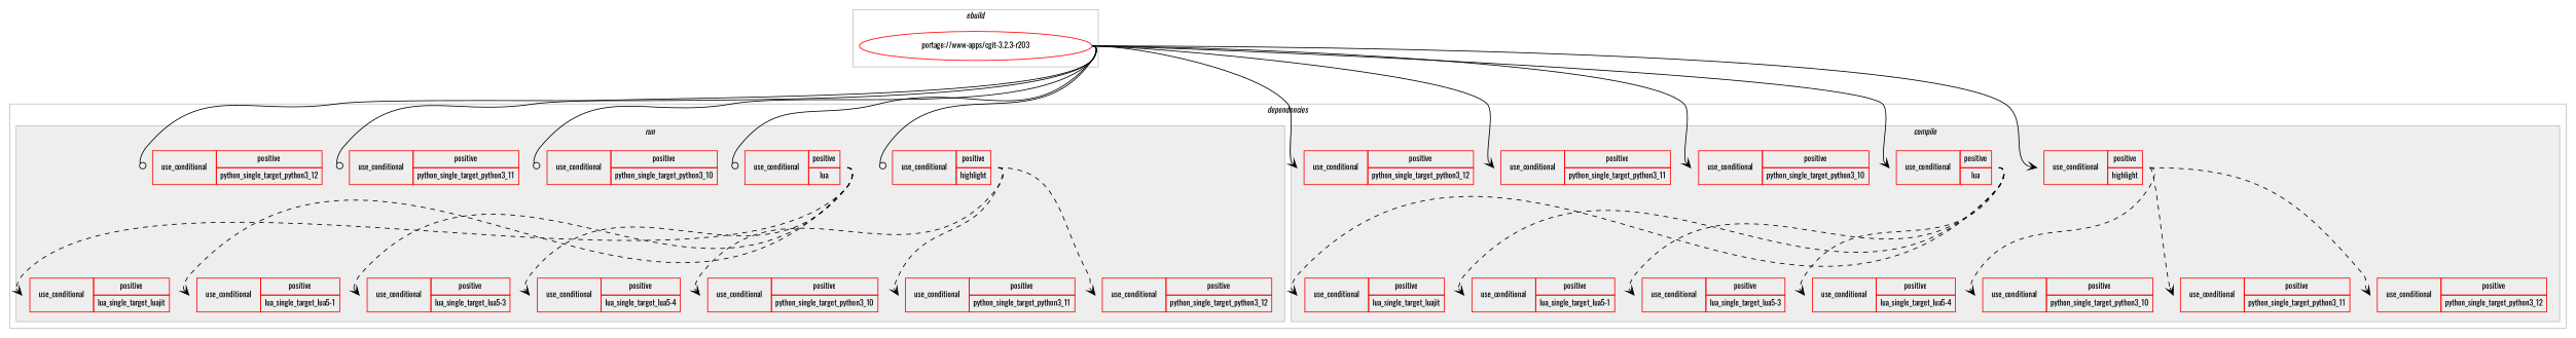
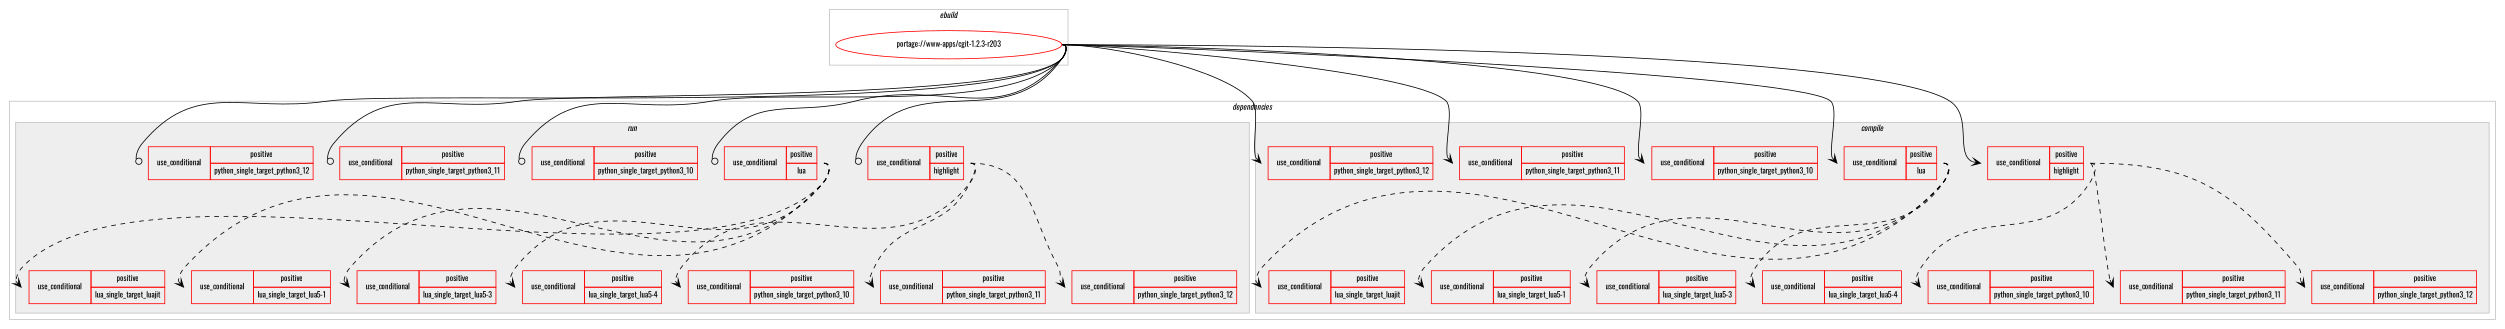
  digraph {
    compound=true
    concentrate=true
    fontname=Oswald
    fontsize=10
    newrank=true
    rankdir=TB
    ranksep=1.5
    node [color=red fontname=Oswald fontsize=10 shape=none]
    edge [arrowhead=vee headport=w style=dashed tailport=e weight=20 fontname=Oswald]
-   n1 [label="portage://www-apps/cgit-3.2.3-r203" width=4 shape=""]
+   n1 [label="portage://www-apps/cgit-1.2.3-r203" width=4 shape=""]
    n2 [label=<<TABLE BORDER="0" CELLBORDER="1" CELLSPACING="0" CELLPADDING="4"><TR><TD ROWSPAN="3" CELLPADDING="10">use_conditional</TD></TR><TR><TD>positive</TD></TR><TR><TD>python_single_target_python3_10</TD></TR></TABLE>>]
    n3 [label=<<TABLE BORDER="0" CELLBORDER="1" CELLSPACING="0" CELLPADDING="4"><TR><TD ROWSPAN="3" CELLPADDING="10">use_conditional</TD></TR><TR><TD>positive</TD></TR><TR><TD>python_single_target_python3_11</TD></TR></TABLE>>]
    n4 [label=<<TABLE BORDER="0" CELLBORDER="1" CELLSPACING="0" CELLPADDING="4"><TR><TD ROWSPAN="3" CELLPADDING="10">use_conditional</TD></TR><TR><TD>positive</TD></TR><TR><TD>python_single_target_python3_12</TD></TR></TABLE>>]
    n5 [label=<<TABLE BORDER="0" CELLBORDER="1" CELLSPACING="0" CELLPADDING="4"><TR><TD ROWSPAN="3" CELLPADDING="10">use_conditional</TD></TR><TR><TD>positive</TD></TR><TR><TD>highlight</TD></TR></TABLE>>]
    n6 [label=<<TABLE BORDER="0" CELLBORDER="1" CELLSPACING="0" CELLPADDING="4"><TR><TD ROWSPAN="3" CELLPADDING="10">use_conditional</TD></TR><TR><TD>positive</TD></TR><TR><TD>lua_single_target_luajit</TD></TR></TABLE>>]
    n7 [label=<<TABLE BORDER="0" CELLBORDER="1" CELLSPACING="0" CELLPADDING="4"><TR><TD ROWSPAN="3" CELLPADDING="10">use_conditional</TD></TR><TR><TD>positive</TD></TR><TR><TD>lua_single_target_lua5-1</TD></TR></TABLE>>]
    n8 [label=<<TABLE BORDER="0" CELLBORDER="1" CELLSPACING="0" CELLPADDING="4"><TR><TD ROWSPAN="3" CELLPADDING="10">use_conditional</TD></TR><TR><TD>positive</TD></TR><TR><TD>lua_single_target_lua5-3</TD></TR></TABLE>>]
    n9 [label=<<TABLE BORDER="0" CELLBORDER="1" CELLSPACING="0" CELLPADDING="4"><TR><TD ROWSPAN="3" CELLPADDING="10">use_conditional</TD></TR><TR><TD>positive</TD></TR><TR><TD>lua_single_target_lua5-4</TD></TR></TABLE>>]
    n10 [label=<<TABLE BORDER="0" CELLBORDER="1" CELLSPACING="0" CELLPADDING="4"><TR><TD ROWSPAN="3" CELLPADDING="10">use_conditional</TD></TR><TR><TD>positive</TD></TR><TR><TD>lua</TD></TR></TABLE>>]
    n11 [label=<<TABLE BORDER="0" CELLBORDER="1" CELLSPACING="0" CELLPADDING="4"><TR><TD ROWSPAN="3" CELLPADDING="10">use_conditional</TD></TR><TR><TD>positive</TD></TR><TR><TD>python_single_target_python3_10</TD></TR></TABLE>>]
    n12 [label=<<TABLE BORDER="0" CELLBORDER="1" CELLSPACING="0" CELLPADDING="4"><TR><TD ROWSPAN="3" CELLPADDING="10">use_conditional</TD></TR><TR><TD>positive</TD></TR><TR><TD>python_single_target_python3_11</TD></TR></TABLE>>]
    n13 [label=<<TABLE BORDER="0" CELLBORDER="1" CELLSPACING="0" CELLPADDING="4"><TR><TD ROWSPAN="3" CELLPADDING="10">use_conditional</TD></TR><TR><TD>positive</TD></TR><TR><TD>python_single_target_python3_12</TD></TR></TABLE>>]
    n14 [label=<<TABLE BORDER="0" CELLBORDER="1" CELLSPACING="0" CELLPADDING="4"><TR><TD ROWSPAN="3" CELLPADDING="10">use_conditional</TD></TR><TR><TD>positive</TD></TR><TR><TD>python_single_target_python3_10</TD></TR></TABLE>>]
    n15 [label=<<TABLE BORDER="0" CELLBORDER="1" CELLSPACING="0" CELLPADDING="4"><TR><TD ROWSPAN="3" CELLPADDING="10">use_conditional</TD></TR><TR><TD>positive</TD></TR><TR><TD>python_single_target_python3_11</TD></TR></TABLE>>]
    n16 [label=<<TABLE BORDER="0" CELLBORDER="1" CELLSPACING="0" CELLPADDING="4"><TR><TD ROWSPAN="3" CELLPADDING="10">use_conditional</TD></TR><TR><TD>positive</TD></TR><TR><TD>python_single_target_python3_12</TD></TR></TABLE>>]
    n17 [label=<<TABLE BORDER="0" CELLBORDER="1" CELLSPACING="0" CELLPADDING="4"><TR><TD ROWSPAN="3" CELLPADDING="10">use_conditional</TD></TR><TR><TD>positive</TD></TR><TR><TD>highlight</TD></TR></TABLE>>]
    n18 [label=<<TABLE BORDER="0" CELLBORDER="1" CELLSPACING="0" CELLPADDING="4"><TR><TD ROWSPAN="3" CELLPADDING="10">use_conditional</TD></TR><TR><TD>positive</TD></TR><TR><TD>lua_single_target_luajit</TD></TR></TABLE>>]
    n19 [label=<<TABLE BORDER="0" CELLBORDER="1" CELLSPACING="0" CELLPADDING="4"><TR><TD ROWSPAN="3" CELLPADDING="10">use_conditional</TD></TR><TR><TD>positive</TD></TR><TR><TD>lua_single_target_lua5-1</TD></TR></TABLE>>]
    n20 [label=<<TABLE BORDER="0" CELLBORDER="1" CELLSPACING="0" CELLPADDING="4"><TR><TD ROWSPAN="3" CELLPADDING="10">use_conditional</TD></TR><TR><TD>positive</TD></TR><TR><TD>lua_single_target_lua5-3</TD></TR></TABLE>>]
    n21 [label=<<TABLE BORDER="0" CELLBORDER="1" CELLSPACING="0" CELLPADDING="4"><TR><TD ROWSPAN="3" CELLPADDING="10">use_conditional</TD></TR><TR><TD>positive</TD></TR><TR><TD>lua_single_target_lua5-4</TD></TR></TABLE>>]
    n22 [label=<<TABLE BORDER="0" CELLBORDER="1" CELLSPACING="0" CELLPADDING="4"><TR><TD ROWSPAN="3" CELLPADDING="10">use_conditional</TD></TR><TR><TD>positive</TD></TR><TR><TD>lua</TD></TR></TABLE>>]
    n23 [label=<<TABLE BORDER="0" CELLBORDER="1" CELLSPACING="0" CELLPADDING="4"><TR><TD ROWSPAN="3" CELLPADDING="10">use_conditional</TD></TR><TR><TD>positive</TD></TR><TR><TD>python_single_target_python3_10</TD></TR></TABLE>>]
    n24 [label=<<TABLE BORDER="0" CELLBORDER="1" CELLSPACING="0" CELLPADDING="4"><TR><TD ROWSPAN="3" CELLPADDING="10">use_conditional</TD></TR><TR><TD>positive</TD></TR><TR><TD>python_single_target_python3_11</TD></TR></TABLE>>]
    n25 [label=<<TABLE BORDER="0" CELLBORDER="1" CELLSPACING="0" CELLPADDING="4"><TR><TD ROWSPAN="3" CELLPADDING="10">use_conditional</TD></TR><TR><TD>positive</TD></TR><TR><TD>python_single_target_python3_12</TD></TR></TABLE>>]
    subgraph cluster_1 {
      color=gray
      label=<<i>ebuild</i>>
      rank=same
      n1
    }
    subgraph cluster_2 {
      color=gray
      label=<<i>dependencies</i>>
      subgraph cluster_3 {
        color=gray
        fillcolor="#eeeeee"
        label=<<i>compile</i>>
        style=filled
        subgraph sub_4 {
          color=gray
          fillcolor="#eeeeee"
          label=<<i>compile</i>>
          style=filled
          n5
          subgraph sub_5 {
            color=gray
            fillcolor="#eeeeee"
            label=<<i>compile</i>>
            style=filled
            n2
          }
          subgraph sub_6 {
            color=gray
            fillcolor="#eeeeee"
            label=<<i>compile</i>>
            style=filled
            n3
          }
          subgraph sub_7 {
            color=gray
            fillcolor="#eeeeee"
            label=<<i>compile</i>>
            style=filled
            n4
          }
        }
        subgraph sub_8 {
          color=gray
          fillcolor="#eeeeee"
          label=<<i>compile</i>>
          style=filled
          n10
          subgraph sub_9 {
            color=gray
            fillcolor="#eeeeee"
            label=<<i>compile</i>>
            style=filled
            n6
          }
          subgraph sub_10 {
            color=gray
            fillcolor="#eeeeee"
            label=<<i>compile</i>>
            style=filled
            n7
          }
          subgraph sub_11 {
            color=gray
            fillcolor="#eeeeee"
            label=<<i>compile</i>>
            style=filled
            n8
          }
          subgraph sub_12 {
            color=gray
            fillcolor="#eeeeee"
            label=<<i>compile</i>>
            style=filled
            n9
          }
        }
        subgraph sub_13 {
          color=gray
          fillcolor="#eeeeee"
          label=<<i>compile</i>>
          style=filled
          n11
        }
        subgraph sub_14 {
          color=gray
          fillcolor="#eeeeee"
          label=<<i>compile</i>>
          style=filled
          n12
        }
        subgraph sub_15 {
          color=gray
          fillcolor="#eeeeee"
          label=<<i>compile</i>>
          style=filled
          n13
        }
      }
      subgraph cluster_16 {
        color=gray
        fillcolor="#eeeeee"
        label=<<i>compile and run</i>>
        style=filled
      }
      subgraph cluster_17 {
        color=gray
        fillcolor="#eeeeee"
        label=<<i>run</i>>
        style=filled
        subgraph sub_18 {
          color=gray
          fillcolor="#eeeeee"
          label=<<i>run</i>>
          style=filled
          n17
          subgraph sub_19 {
            color=gray
            fillcolor="#eeeeee"
            label=<<i>run</i>>
            style=filled
            n14
          }
          subgraph sub_20 {
            color=gray
            fillcolor="#eeeeee"
            label=<<i>run</i>>
            style=filled
            n15
          }
          subgraph sub_21 {
            color=gray
            fillcolor="#eeeeee"
            label=<<i>run</i>>
            style=filled
            n16
          }
        }
        subgraph sub_22 {
          color=gray
          fillcolor="#eeeeee"
          label=<<i>run</i>>
          style=filled
          n22
          subgraph sub_23 {
            color=gray
            fillcolor="#eeeeee"
            label=<<i>run</i>>
            style=filled
            n18
          }
          subgraph sub_24 {
            color=gray
            fillcolor="#eeeeee"
            label=<<i>run</i>>
            style=filled
            n19
          }
          subgraph sub_25 {
            color=gray
            fillcolor="#eeeeee"
            label=<<i>run</i>>
            style=filled
            n20
          }
          subgraph sub_26 {
            color=gray
            fillcolor="#eeeeee"
            label=<<i>run</i>>
            style=filled
            n21
          }
        }
        subgraph sub_27 {
          color=gray
          fillcolor="#eeeeee"
          label=<<i>run</i>>
          style=filled
          n23
        }
        subgraph sub_28 {
          color=gray
          fillcolor="#eeeeee"
          label=<<i>run</i>>
          style=filled
          n24
        }
        subgraph sub_29 {
          color=gray
          fillcolor="#eeeeee"
          label=<<i>run</i>>
          style=filled
          n25
        }
      }
    }
    subgraph cluster_30 {
      color=gray
      label=<<i>candidates</i>>
      rank=same
    }
    n1 -> n5 [style=solid]
    n1 -> n10 [style=solid]
    n1 -> n11 [style=solid]
    n1 -> n12 [style=solid]
    n1 -> n13 [style=solid]
    n1 -> n17 [arrowhead=odot style=solid]
    n1 -> n22 [arrowhead=odot style=solid]
    n1 -> n23 [arrowhead=odot style=solid]
    n1 -> n24 [arrowhead=odot style=solid]
    n1 -> n25 [arrowhead=odot style=solid]
    n5 -> n2
    n5 -> n3
    n5 -> n4
    n10 -> n6
    n10 -> n7
    n10 -> n8
    n10 -> n9
    n17 -> n14
    n17 -> n15
    n17 -> n16
    n22 -> n18
    n22 -> n19
    n22 -> n20
    n22 -> n21
  }
